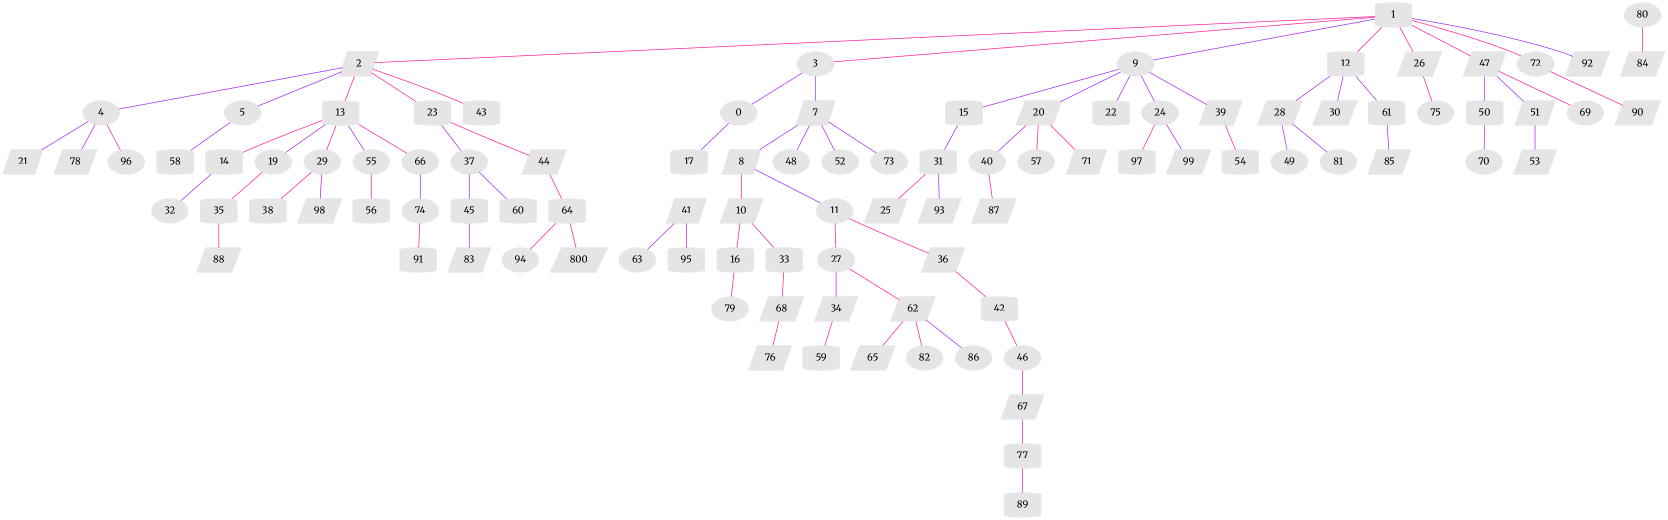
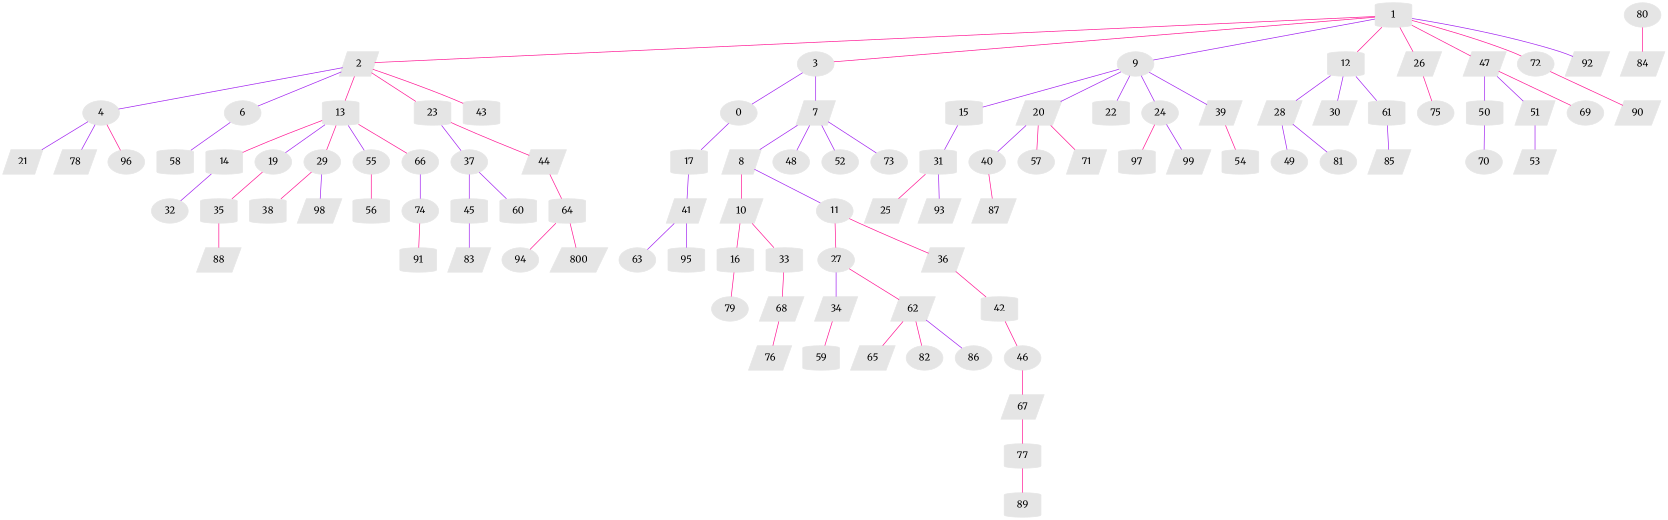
  graph {
    fontname=Merriweather
    node [color=gray90 fontname=Merriweather shape=parallelogram style=filled]
    edge [color=deeppink fontname=Merriweather]
    1 [shape=cylinder]
    2
    3 [shape=ellipse]
    9 [shape=ellipse]
    12 [shape=cylinder]
    26
    47
    72 [shape=ellipse]
    92
    4 [shape=ellipse]
-   6 [shape=ellipse label=5]
+   6 [shape=ellipse]
    13 [shape=cylinder]
    23 [shape=cylinder]
    43 [shape=cylinder]
    n15 [label=0 shape=ellipse]
    7
    15 [shape=cylinder]
    20
    22 [shape=cylinder]
    24 [shape=ellipse]
    39
    28
    30
    61 [shape=cylinder]
    75 [shape=ellipse]
    50 [shape=cylinder]
    51
    69 [shape=ellipse]
    90
    21
    78
    96 [shape=ellipse]
    58 [shape=cylinder]
    14 [shape=cylinder]
    19 [shape=ellipse]
    29 [shape=ellipse]
    55 [shape=ellipse]
    66 [shape=ellipse]
    37 [shape=ellipse]
    44
    17 [shape=cylinder]
    8
    48 [shape=ellipse]
    52 [shape=ellipse]
    73 [shape=ellipse]
    41
    10
    11 [shape=ellipse]
    16 [shape=cylinder]
    33 [shape=cylinder]
    27 [shape=ellipse]
    36
    31 [shape=cylinder]
    40 [shape=ellipse]
    57 [shape=ellipse]
    71
    97 [shape=cylinder]
    99
    54 [shape=cylinder]
    79 [shape=ellipse]
    68
    34
    62
    42 [shape=cylinder]
    49 [shape=ellipse]
    81 [shape=ellipse]
    85
    32 [shape=ellipse]
    35 [shape=cylinder]
    38 [shape=cylinder]
    98
    56 [shape=cylinder]
    74 [shape=ellipse]
    25
    93
    63 [shape=ellipse]
    95 [shape=cylinder]
    80 [shape=ellipse]
    84
    88
    87
    45 [shape=cylinder]
    60 [shape=cylinder]
    64 [shape=cylinder]
    59 [shape=cylinder]
    65
    82 [shape=ellipse]
    86 [shape=ellipse]
    76
    46 [shape=ellipse]
    83
    67
    94 [shape=ellipse]
    n94 [label=800]
    77 [shape=cylinder]
    70 [shape=ellipse]
    53
    91 [shape=cylinder]
    89 [shape=cylinder]
    1 -- 2
    1 -- 3
    1 -- 9 [color=purple]
    1 -- 12
    1 -- 26
    1 -- 47
    1 -- 72
    1 -- 92 [color=purple]
    2 -- 4 [color=purple]
    2 -- 6 [color=purple]
    2 -- 13
    2 -- 23
    2 -- 43
    3 -- n15 [color=purple]
    3 -- 7 [color=purple]
    9 -- 15 [color=purple]
    9 -- 20 [color=purple]
    9 -- 22 [color=purple]
    9 -- 24 [color=purple]
    9 -- 39 [color=purple]
    12 -- 28 [color=purple]
    12 -- 30 [color=purple]
    12 -- 61 [color=purple]
    26 -- 75
    47 -- 50 [color=purple]
    47 -- 51 [color=purple]
    47 -- 69
    72 -- 90
    4 -- 21 [color=purple]
    4 -- 78 [color=purple]
    4 -- 96
    6 -- 58 [color=purple]
    13 -- 14
    13 -- 19 [color=purple]
    13 -- 29
    13 -- 55 [color=purple]
    13 -- 66
    23 -- 37 [color=purple]
    23 -- 44
    n15 -- 17 [color=purple]
    7 -- 8 [color=purple]
    7 -- 48 [color=purple]
    7 -- 52 [color=purple]
    7 -- 73 [color=purple]
    15 -- 31 [color=purple]
    20 -- 40 [color=purple]
    20 -- 57
    20 -- 71
    24 -- 97
    24 -- 99 [color=purple]
    39 -- 54
    28 -- 49 [color=purple]
    28 -- 81 [color=purple]
    61 -- 85 [color=purple]
    50 -- 70 [color=purple]
    51 -- 53 [color=purple]
    14 -- 32 [color=purple]
    19 -- 35
    29 -- 38
    29 -- 98 [color=purple]
    55 -- 56
    66 -- 74 [color=purple]
    37 -- 45 [color=purple]
    37 -- 60 [color=purple]
    44 -- 64
+   17 -- 41 [color=purple]
    8 -- 10
    8 -- 11 [color=purple]
    41 -- 63 [color=purple]
    41 -- 95 [color=purple]
    10 -- 16
    10 -- 33
    11 -- 27
    11 -- 36
    16 -- 79
    33 -- 68
    27 -- 34 [color=purple]
    27 -- 62
    36 -- 42
    31 -- 25
    31 -- 93 [color=purple]
    40 -- 87
    68 -- 76
    34 -- 59
    62 -- 65
    62 -- 82
    62 -- 86 [color=purple]
    42 -- 46
    35 -- 88
    74 -- 91
    80 -- 84
    45 -- 83 [color=purple]
    64 -- 94
    64 -- n94
    46 -- 67
    67 -- 77
    77 -- 89
  }
